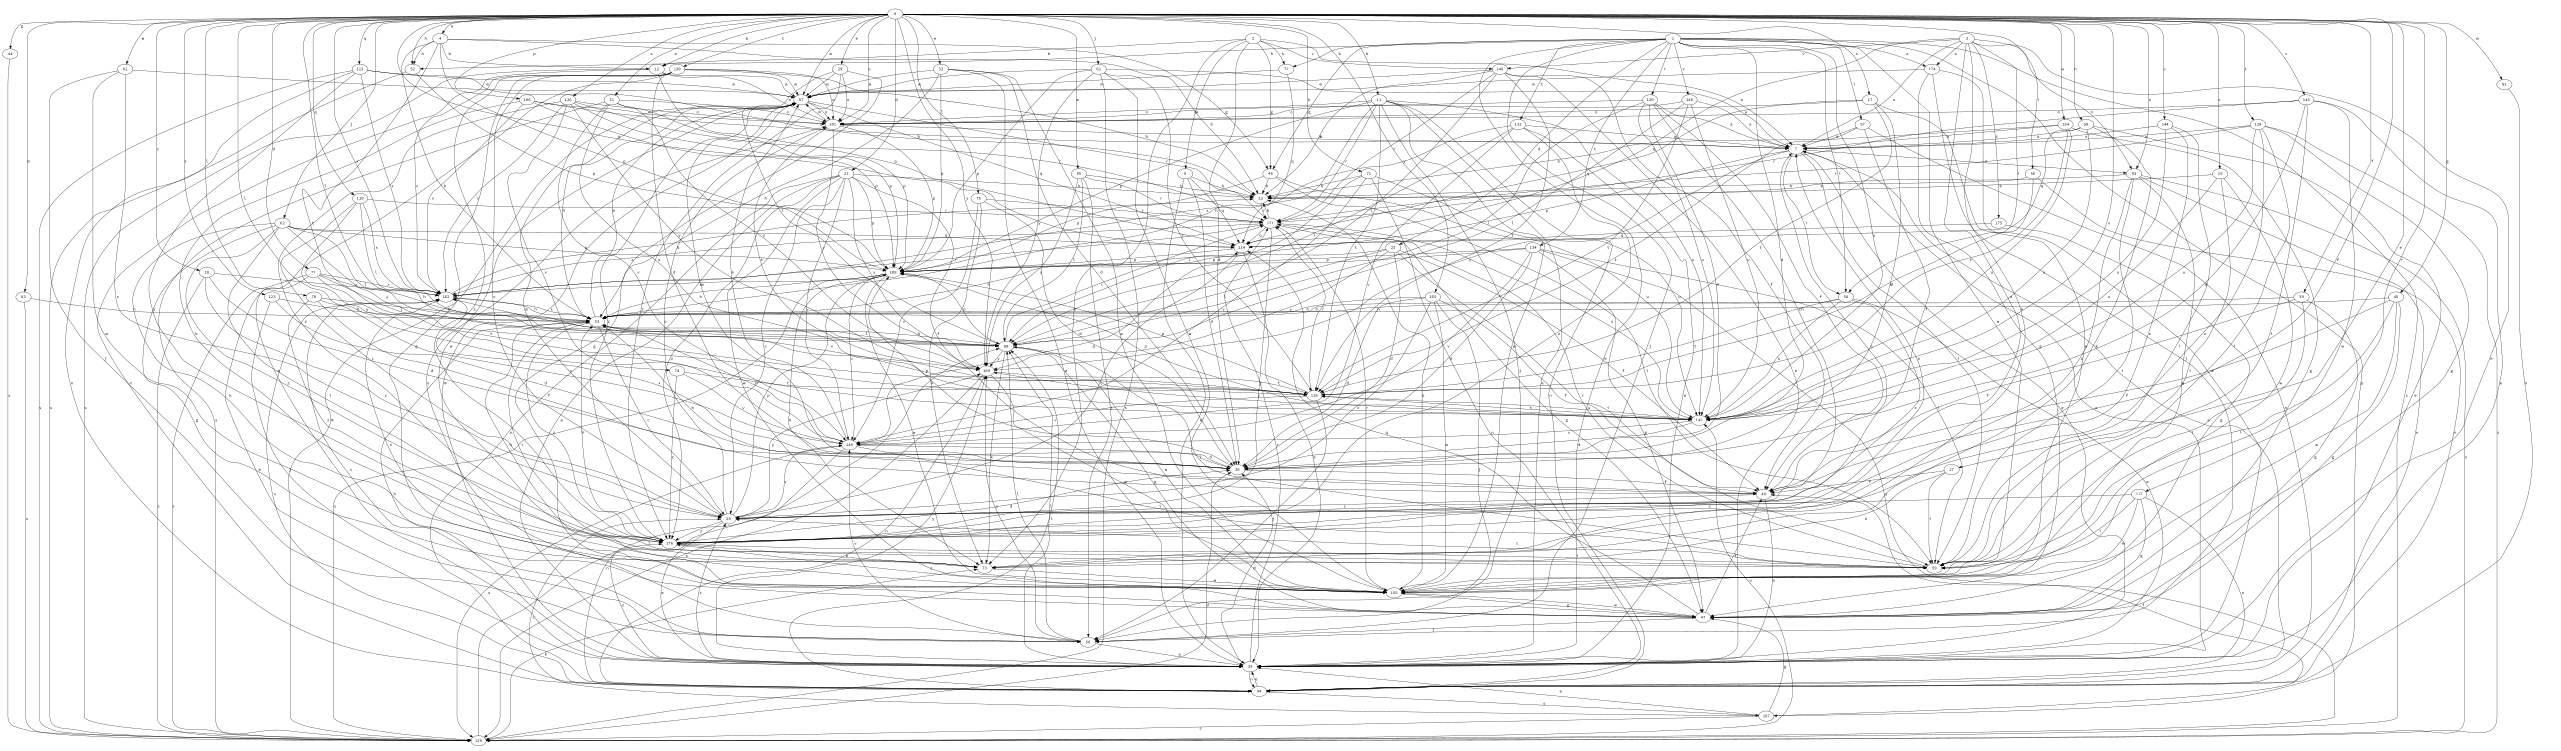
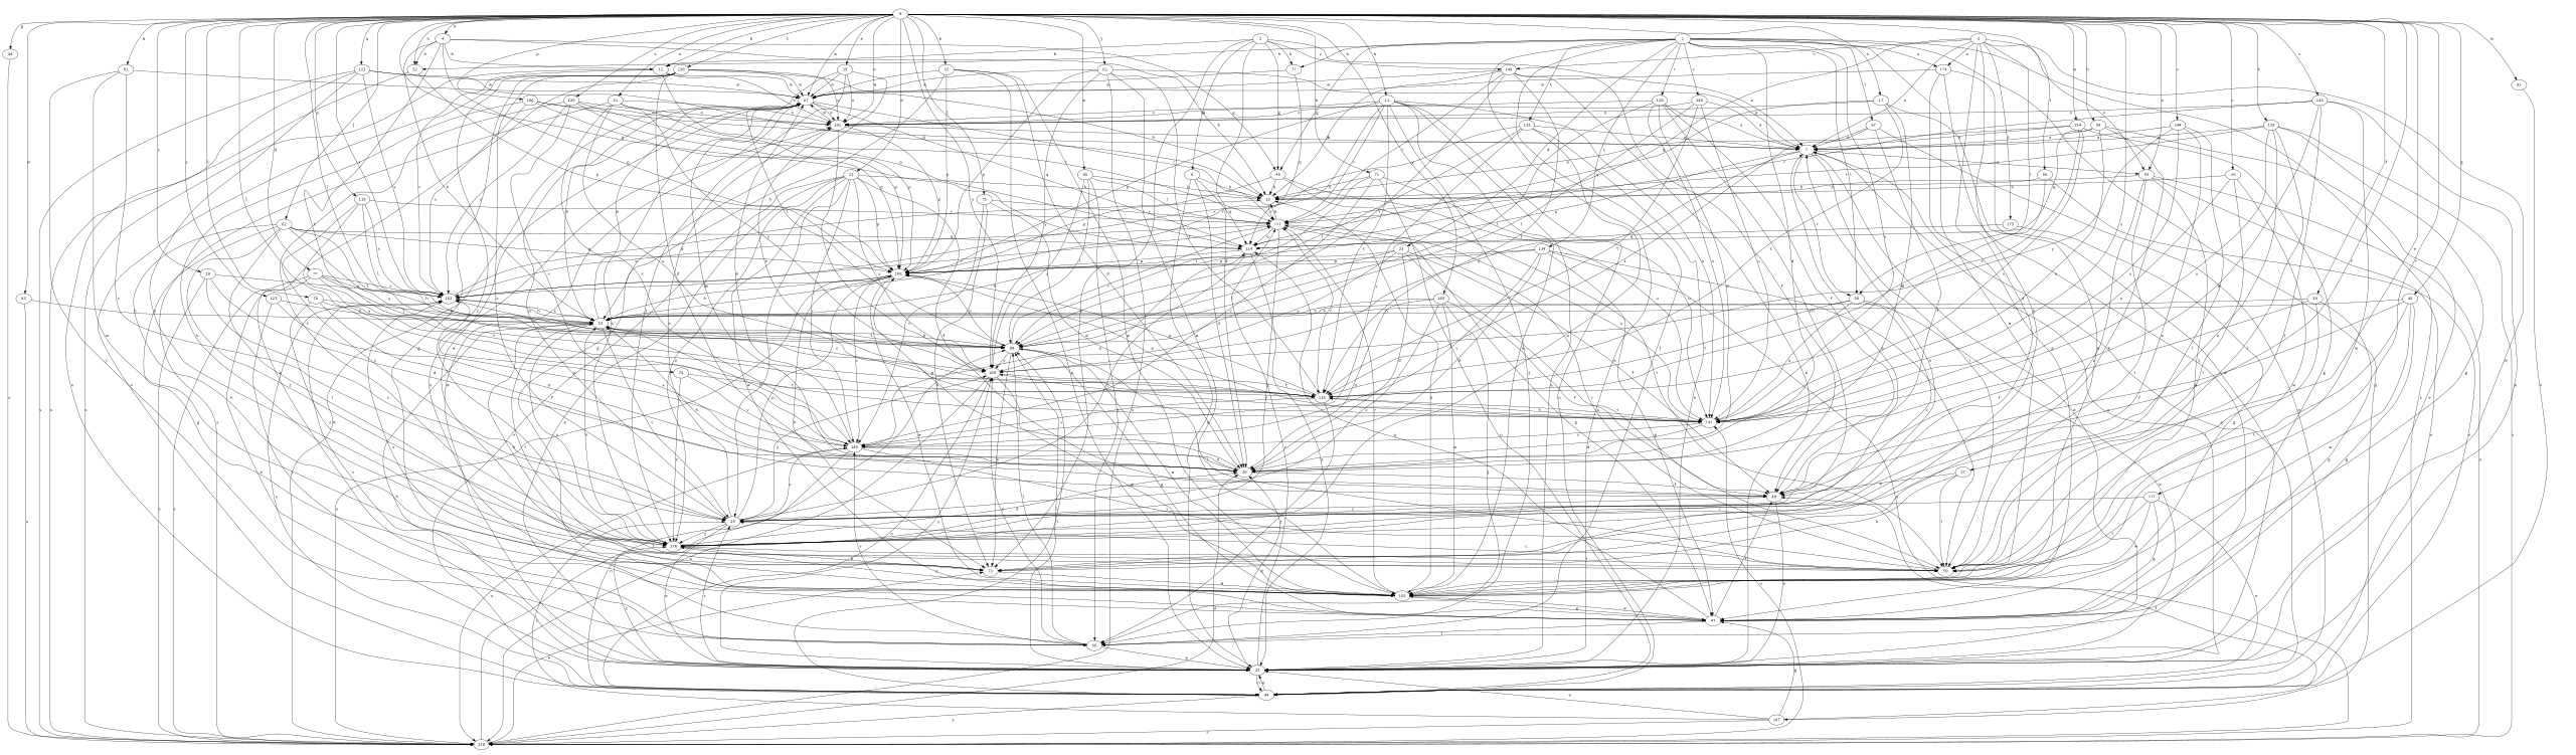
  strict digraph {
    fontname="Source Code Pro"
    node [fontname="Source Code Pro"]
    edge [fontname="Source Code Pro"]
    0
    4
    11
    12
    16
    17
    18
    21
    22
    27
    29
    31
    32
    39
    40
    44
    45
    50
    52
    56
    61
    62
    71
    74
    75
    78
    80
    81
    82
    83
    85
    87
    93
    101
    106
    110
    113
    114
    117
    123
    126
    129
    130
    142
    144
    145
    154
    162
    165
    169
    46
    13
    53
    108
    135
    33
    66
    155
    94
    121
    128
    59
    26
    20
    176
    149
    73
    47
    7
    1
    23
    57
    58
    72
    107
    120
    132
    134
    146
    174
    2
    6
    148
    3
    175
    0 -> 4 [label=a]
    0 -> 11 [label=b]
    0 -> 12 [label=b]
    0 -> 16 [label=c]
    0 -> 17 [label=c]
    0 -> 18 [label=c]
    0 -> 21 [label=d]
    0 -> 22 [label=d]
    0 -> 27 [label=e]
    0 -> 29 [label=e]
    0 -> 31 [label=e]
    0 -> 32 [label=e]
    0 -> 39 [label=f]
    0 -> 40 [label=f]
    0 -> 44 [label=g]
    0 -> 45 [label=g]
    0 -> 50 [label=h]
    0 -> 52 [label=h]
    0 -> 56 [label=i]
    0 -> 61 [label=j]
    0 -> 62 [label=j]
    0 -> 71 [label=k]
    0 -> 74 [label=l]
    0 -> 75 [label=l]
    0 -> 78 [label=l]
    0 -> 80 [label=l]
    0 -> 81 [label=m]
    0 -> 82 [label=m]
    0 -> 83 [label=m]
    0 -> 85 [label=m]
    0 -> 87 [label=m]
    0 -> 93 [label=n]
    0 -> 101 [label=o]
    0 -> 106 [label=p]
    0 -> 110 [label=q]
    0 -> 113 [label=q]
    0 -> 114 [label=q]
    0 -> 117 [label=r]
    0 -> 123 [label=s]
    0 -> 126 [label=s]
    0 -> 129 [label=t]
    0 -> 130 [label=t]
    0 -> 142 [label=u]
    0 -> 144 [label=v]
    0 -> 145 [label=v]
    0 -> 154 [label=w]
    0 -> 162 [label=x]
    0 -> 165 [label=y]
    0 -> 169 [label=y]
    4 -> 12 [label=b]
    4 -> 52 [label=h]
    4 -> 46 [label=g]
    4 -> 13 [label=b]
    4 -> 53 [label=h]
    4 -> 108 [label=p]
    4 -> 135 [label=t]
    11 -> 101 [label=o]
    11 -> 142 [label=u]
    11 -> 53 [label=h]
    11 -> 108 [label=p]
    11 -> 135 [label=t]
    11 -> 33 [label=e]
    11 -> 66 [label=j]
    11 -> 155 [label=w]
    11 -> 94 [label=n]
    11 -> 121 [label=r]
    12 -> 87 [label=m]
    12 -> 101 [label=o]
    12 -> 114 [label=q]
    12 -> 94 [label=n]
    12 -> 128 [label=s]
    16 -> 142 [label=u]
    16 -> 13 [label=b]
    16 -> 155 [label=w]
    16 -> 59 [label=i]
    17 -> 101 [label=o]
    17 -> 114 [label=q]
    17 -> 135 [label=t]
    17 -> 155 [label=w]
    17 -> 26 [label=d]
    18 -> 162 [label=x]
    18 -> 128 [label=s]
    18 -> 26 [label=d]
    18 -> 20 [label=c]
    21 -> 40 [label=f]
    21 -> 169 [label=y]
    21 -> 13 [label=b]
    21 -> 108 [label=p]
    21 -> 33 [label=e]
    21 -> 155 [label=w]
    21 -> 94 [label=n]
    21 -> 20 [label=c]
    21 -> 176 [label=z]
    21 -> 149 [label=v]
    22 -> 80 [label=l]
    22 -> 162 [label=x]
    22 -> 53 [label=h]
    22 -> 135 [label=t]
    22 -> 33 [label=e]
    22 -> 128 [label=s]
    27 -> 40 [label=f]
    27 -> 59 [label=i]
    27 -> 73 [label=k]
    29 -> 80 [label=l]
    29 -> 87 [label=m]
    29 -> 101 [label=o]
    29 -> 176 [label=z]
    29 -> 47 [label=g]
    31 -> 101 [label=o]
    31 -> 142 [label=u]
    31 -> 169 [label=y]
    31 -> 108 [label=p]
    31 -> 128 [label=s]
    31 -> 149 [label=v]
    32 -> 87 [label=m]
    32 -> 53 [label=h]
    32 -> 108 [label=p]
    32 -> 33 [label=e]
    32 -> 155 [label=w]
    32 -> 26 [label=d]
    39 -> 40 [label=f]
    39 -> 53 [label=h]
    39 -> 59 [label=i]
    39 -> 47 [label=g]
    40 -> 53 [label=h]
    40 -> 33 [label=e]
    40 -> 20 [label=c]
    44 -> 128 [label=s]
    45 -> 40 [label=f]
    45 -> 53 [label=h]
    45 -> 155 [label=w]
    45 -> 59 [label=i]
    45 -> 47 [label=g]
    50 -> 114 [label=q]
    50 -> 142 [label=u]
    50 -> 33 [label=e]
    50 -> 73 [label=k]
    50 -> 7 [label=a]
    52 -> 108 [label=p]
    52 -> 128 [label=s]
    56 -> 13 [label=b]
    56 -> 135 [label=t]
    56 -> 94 [label=n]
    61 -> 87 [label=m]
    61 -> 169 [label=y]
    61 -> 108 [label=p]
    61 -> 135 [label=t]
    61 -> 155 [label=w]
    61 -> 128 [label=s]
    61 -> 7 [label=a]
    62 -> 80 [label=l]
    62 -> 114 [label=q]
    62 -> 169 [label=y]
    62 -> 108 [label=p]
    62 -> 59 [label=i]
    62 -> 176 [label=z]
    62 -> 73 [label=k]
    62 -> 47 [label=g]
    71 -> 80 [label=l]
    71 -> 142 [label=u]
    71 -> 13 [label=b]
    71 -> 94 [label=n]
    71 -> 149 [label=v]
    74 -> 135 [label=t]
    74 -> 176 [label=z]
    74 -> 149 [label=v]
    75 -> 121 [label=r]
    75 -> 26 [label=d]
    75 -> 149 [label=v]
    75 -> 73 [label=k]
    78 -> 40 [label=f]
    78 -> 53 [label=h]
    78 -> 176 [label=z]
    78 -> 149 [label=v]
    80 -> 169 [label=y]
    80 -> 53 [label=h]
    80 -> 108 [label=p]
    80 -> 155 [label=w]
    80 -> 121 [label=r]
    80 -> 73 [label=k]
    80 -> 47 [label=g]
    81 -> 87 [label=m]
    81 -> 66 [label=j]
    81 -> 155 [label=w]
    81 -> 20 [label=c]
    82 -> 94 [label=n]
    83 -> 53 [label=h]
    83 -> 128 [label=s]
    85 -> 80 [label=l]
    85 -> 169 [label=y]
    85 -> 13 [label=b]
    85 -> 66 [label=j]
    85 -> 121 [label=r]
    87 -> 101 [label=o]
    87 -> 114 [label=q]
    87 -> 53 [label=h]
    87 -> 155 [label=w]
    87 -> 121 [label=r]
    87 -> 176 [label=z]
    93 -> 13 [label=b]
    93 -> 155 [label=w]
    93 -> 94 [label=n]
    93 -> 128 [label=s]
    93 -> 59 [label=i]
    93 -> 176 [label=z]
    101 -> 87 [label=m]
    101 -> 169 [label=y]
    101 -> 108 [label=p]
    101 -> 135 [label=t]
    101 -> 7 [label=a]
    106 -> 101 [label=o]
    106 -> 162 [label=x]
    106 -> 108 [label=p]
    106 -> 73 [label=k]
    106 -> 7 [label=a]
    110 -> 80 [label=l]
    110 -> 142 [label=u]
    110 -> 162 [label=x]
    110 -> 121 [label=r]
    110 -> 20 [label=c]
    113 -> 87 [label=m]
    113 -> 162 [label=x]
    113 -> 13 [label=b]
    113 -> 94 [label=n]
    113 -> 128 [label=s]
    113 -> 176 [label=z]
    114 -> 108 [label=p]
    114 -> 33 [label=e]
    114 -> 20 [label=c]
    117 -> 155 [label=w]
    117 -> 94 [label=n]
    117 -> 59 [label=i]
    117 -> 20 [label=c]
    117 -> 47 [label=g]
    123 -> 53 [label=h]
    123 -> 66 [label=j]
    123 -> 26 [label=d]
    126 -> 101 [label=o]
    126 -> 162 [label=x]
-   126 -> 169 [label=y]
+   144 -> 169 [label=y]
    126 -> 108 [label=p]
    126 -> 121 [label=r]
    126 -> 176 [label=z]
    126 -> 149 [label=v]
    129 -> 142 [label=u]
    129 -> 121 [label=r]
    129 -> 128 [label=s]
    129 -> 59 [label=i]
    129 -> 176 [label=z]
    129 -> 47 [label=g]
    129 -> 7 [label=a]
    130 -> 87 [label=m]
    130 -> 101 [label=o]
    130 -> 162 [label=x]
    130 -> 13 [label=b]
    130 -> 33 [label=e]
    130 -> 26 [label=d]
    130 -> 20 [label=c]
    130 -> 176 [label=z]
    130 -> 47 [label=g]
    142 -> 169 [label=y]
    142 -> 108 [label=p]
    142 -> 135 [label=t]
    142 -> 26 [label=d]
    142 -> 149 [label=v]
    144 -> 142 [label=u]
    144 -> 59 [label=i]
    144 -> 176 [label=z]
    144 -> 7 [label=a]
    145 -> 101 [label=o]
    145 -> 33 [label=e]
    145 -> 155 [label=w]
    145 -> 121 [label=r]
    145 -> 59 [label=i]
    145 -> 26 [label=d]
    154 -> 142 [label=u]
    154 -> 13 [label=b]
    154 -> 135 [label=t]
    154 -> 47 [label=g]
    154 -> 7 [label=a]
    162 -> 13 [label=b]
    162 -> 53 [label=h]
    162 -> 121 [label=r]
    165 -> 40 [label=f]
    165 -> 53 [label=h]
    165 -> 66 [label=j]
    165 -> 155 [label=w]
    165 -> 26 [label=d]
    165 -> 20 [label=c]
    169 -> 135 [label=t]
    169 -> 155 [label=w]
    169 -> 94 [label=n]
    169 -> 128 [label=s]
    46 -> 142 [label=u]
    46 -> 13 [label=b]
    46 -> 108 [label=p]
    46 -> 59 [label=i]
    13 -> 121 [label=r]
    53 -> 80 [label=l]
    53 -> 87 [label=m]
    53 -> 162 [label=x]
    53 -> 59 [label=i]
    53 -> 20 [label=c]
    53 -> 176 [label=z]
    108 -> 162 [label=x]
    108 -> 53 [label=h]
    108 -> 155 [label=w]
    108 -> 128 [label=s]
    108 -> 149 [label=v]
    108 -> 73 [label=k]
    135 -> 142 [label=u]
    135 -> 162 [label=x]
    135 -> 108 [label=p]
    135 -> 66 [label=j]
    135 -> 121 [label=r]
    135 -> 149 [label=v]
    33 -> 80 [label=l]
    33 -> 87 [label=m]
    33 -> 169 [label=y]
    33 -> 53 [label=h]
    33 -> 94 [label=n]
    33 -> 121 [label=r]
    33 -> 26 [label=d]
    33 -> 20 [label=c]
    33 -> 176 [label=z]
    33 -> 7 [label=a]
    66 -> 80 [label=l]
    66 -> 101 [label=o]
    66 -> 162 [label=x]
    66 -> 169 [label=y]
    66 -> 33 [label=e]
    66 -> 149 [label=v]
    155 -> 162 [label=x]
    155 -> 13 [label=b]
    155 -> 121 [label=r]
    155 -> 176 [label=z]
    155 -> 47 [label=g]
    94 -> 80 [label=l]
    94 -> 162 [label=x]
    94 -> 33 [label=e]
-   94 -> 107 [label=s]
+   94 -> 128 [label=s]
    94 -> 7 [label=a]
    121 -> 114 [label=q]
    121 -> 142 [label=u]
    121 -> 162 [label=x]
    121 -> 13 [label=b]
    121 -> 176 [label=z]
    121 -> 47 [label=g]
    128 -> 80 [label=l]
    128 -> 87 [label=m]
    128 -> 142 [label=u]
    128 -> 26 [label=d]
    128 -> 73 [label=k]
    59 -> 80 [label=l]
    59 -> 121 [label=r]
    59 -> 20 [label=c]
    26 -> 40 [label=f]
    26 -> 87 [label=m]
    26 -> 162 [label=x]
    26 -> 108 [label=p]
    20 -> 87 [label=m]
    20 -> 101 [label=o]
    20 -> 169 [label=y]
    20 -> 108 [label=p]
    20 -> 33 [label=e]
    20 -> 176 [label=z]
    20 -> 149 [label=v]
    176 -> 53 [label=h]
    176 -> 59 [label=i]
    176 -> 26 [label=d]
    176 -> 73 [label=k]
    176 -> 7 [label=a]
    149 -> 87 [label=m]
    149 -> 114 [label=q]
    149 -> 53 [label=h]
    149 -> 94 [label=n]
    149 -> 128 [label=s]
    149 -> 59 [label=i]
    149 -> 26 [label=d]
    73 -> 53 [label=h]
    73 -> 155 [label=w]
    73 -> 7 [label=a]
    47 -> 40 [label=f]
    47 -> 114 [label=q]
    47 -> 66 [label=j]
    47 -> 155 [label=w]
    7 -> 93 [label=n]
    7 -> 169 [label=y]
    7 -> 108 [label=p]
    7 -> 33 [label=e]
    7 -> 59 [label=i]
    7 -> 58 [label=i]
    1 -> 52 [label=h]
    1 -> 142 [label=u]
    1 -> 46 [label=g]
    1 -> 33 [label=e]
    1 -> 66 [label=j]
    1 -> 155 [label=w]
    1 -> 128 [label=s]
    1 -> 26 [label=d]
    1 -> 23 [label=d]
    1 -> 57 [label=i]
    1 -> 58 [label=i]
    1 -> 72 [label=k]
    1 -> 107 [label=p]
    1 -> 120 [label=r]
    1 -> 132 [label=t]
    1 -> 134 [label=t]
    1 -> 146 [label=v]
    1 -> 174 [label=z]
    23 -> 40 [label=f]
    23 -> 80 [label=l]
    23 -> 169 [label=y]
    23 -> 108 [label=p]
    23 -> 59 [label=i]
    23 -> 26 [label=d]
    57 -> 40 [label=f]
    57 -> 135 [label=t]
    57 -> 94 [label=n]
    57 -> 7 [label=a]
    58 -> 142 [label=u]
    58 -> 53 [label=h]
    58 -> 135 [label=t]
    58 -> 33 [label=e]
    58 -> 20 [label=c]
    72 -> 87 [label=m]
    72 -> 114 [label=q]
    107 -> 40 [label=f]
    107 -> 33 [label=e]
    107 -> 128 [label=s]
    107 -> 20 [label=c]
    107 -> 47 [label=g]
    120 -> 40 [label=f]
    120 -> 80 [label=l]
    120 -> 101 [label=o]
    120 -> 142 [label=u]
    120 -> 26 [label=d]
    120 -> 20 [label=c]
    120 -> 7 [label=a]
    132 -> 80 [label=l]
    132 -> 162 [label=x]
    132 -> 33 [label=e]
    132 -> 176 [label=z]
    132 -> 149 [label=v]
    132 -> 7 [label=a]
    134 -> 53 [label=h]
    134 -> 108 [label=p]
    134 -> 128 [label=s]
    134 -> 59 [label=i]
    134 -> 26 [label=d]
    134 -> 149 [label=v]
    134 -> 47 [label=g]
    146 -> 80 [label=l]
    146 -> 101 [label=o]
    146 -> 142 [label=u]
    146 -> 135 [label=t]
    146 -> 7 [label=a]
    174 -> 87 [label=m]
    174 -> 33 [label=e]
    174 -> 66 [label=j]
    174 -> 47 [label=g]
    2 -> 12 [label=b]
    2 -> 46 [label=g]
    2 -> 26 [label=d]
    2 -> 73 [label=k]
    2 -> 7 [label=a]
    2 -> 72 [label=k]
    2 -> 6 [label=a]
    2 -> 148 [label=v]
    6 -> 114 [label=q]
    6 -> 13 [label=b]
    6 -> 33 [label=e]
    6 -> 26 [label=d]
    148 -> 40 [label=f]
    148 -> 80 [label=l]
    148 -> 87 [label=m]
    148 -> 13 [label=b]
    148 -> 135 [label=t]
    148 -> 33 [label=e]
    148 -> 121 [label=r]
    3 -> 93 [label=n]
    3 -> 114 [label=q]
    3 -> 33 [label=e]
    3 -> 176 [label=z]
    3 -> 73 [label=k]
    3 -> 7 [label=a]
    3 -> 58 [label=i]
    3 -> 174 [label=z]
    3 -> 148 [label=v]
    3 -> 175 [label=z]
    175 -> 114 [label=q]
    175 -> 47 [label=g]
  }
